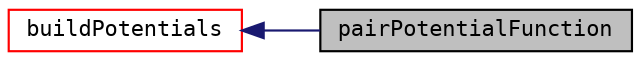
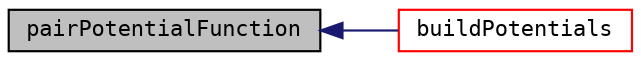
  digraph {
    rankdir=LR
    fontname="DejaVu Sans Mono"
    node [fontname="DejaVu Sans Mono" fontsize=10 shape=record]
    n1 [color=black fillcolor=grey75 fontcolor=black height=0.2 label=pairPotentialFunction style=filled width=0.4]
    n2 [color=red height=0.2 label=buildPotentials width=0.4]
-   n2 -> n1 [color=midnightblue dir=back fontname="DejaVu Sans Mono" fontsize=10 labelfontname=FreeSans labelfontsize=10 style=solid]
+   n1 -> n2 [color=midnightblue dir=back fontname="DejaVu Sans Mono" fontsize=10 labelfontname=FreeSans labelfontsize=10 style=solid]
  }
